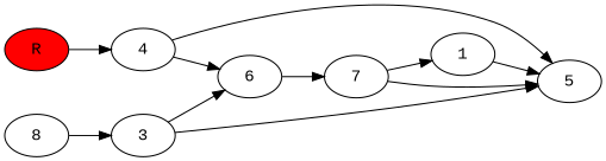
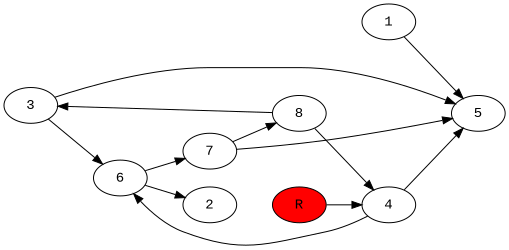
  digraph {
    fontname="Liberation Mono"
    rankdir=LR
    node [fontname="Liberation Mono"]
    edge [fontname="Liberation Mono"]
    1
    5
    3
    6
+   2
    7
    4
    8
    R [fillcolor="#ff0000" style=filled]
    1 -> 5
    3 -> 5
    3 -> 6
+   6 -> 2
    6 -> 7
    7 -> 5
-   7 -> 1
+   7 -> 8
    4 -> 5
    4 -> 6
    8 -> 3
+   8 -> 4
    R -> 4
  }
